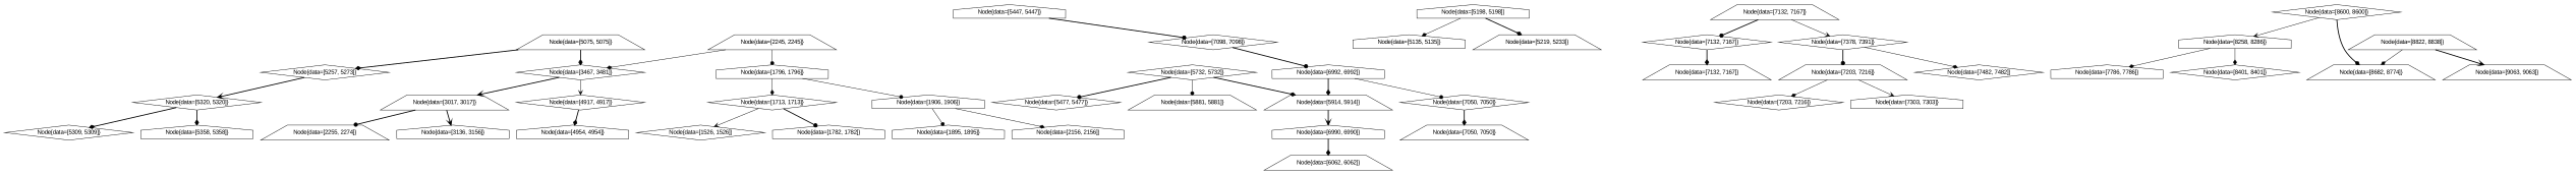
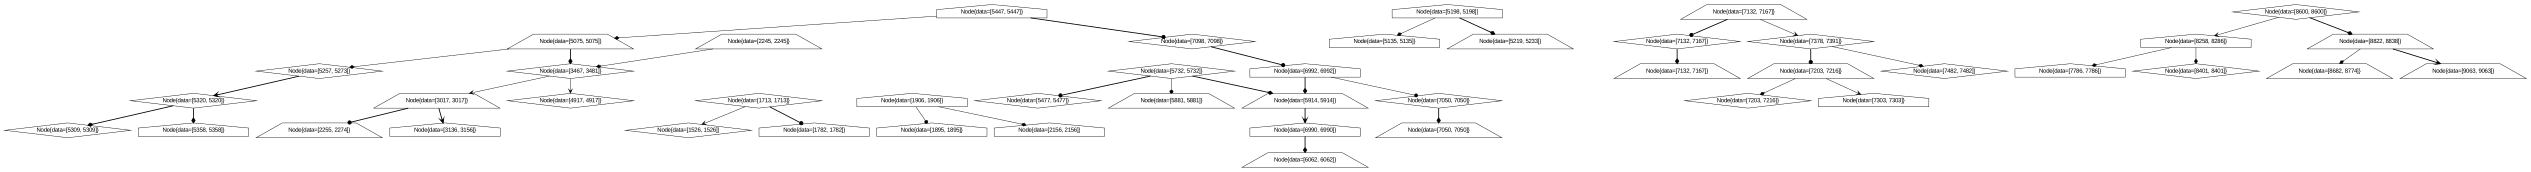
  digraph {
    fontname="Liberation Sans"
    node [fontname="Liberation Sans" shape=diamond]
    edge [arrowhead=diamond fontname="Liberation Sans" style=bold]
    n1 [label="Node{data=[5447, 5447]}" shape=house]
    n2 [label="Node{data=[5075, 5075]}" shape=trapezium]
    n3 [label="Node{data=[7098, 7098]}"]
    n4 [label="Node{data=[5257, 5273]}"]
    n5 [label="Node{data=[3467, 3481]}"]
    n6 [label="Node{data=[6992, 6992]}" shape=house]
    n7 [label="Node{data=[2245, 2245]}" shape=trapezium]
-   n8 [label="Node{data=[1796, 1796]}" shape=house]
    n9 [label="Node{data=[5320, 5320]}"]
    n10 [label="Node{data=[1713, 1713]}"]
    n11 [label="Node{data=[1906, 1906]}" shape=house]
    n12 [label="Node{data=[3017, 3017]}" shape=trapezium]
    n13 [label="Node{data=[4917, 4917]}"]
    n14 [label="Node{data=[1526, 1526]}"]
    n15 [label="Node{data=[1782, 1782]}" shape=house]
    n16 [label="Node{data=[1895, 1895]}" shape=house]
    n17 [label="Node{data=[2156, 2156]}" shape=house]
    n18 [label="Node{data=[2255, 2274]}" shape=trapezium]
    n19 [label="Node{data=[3136, 3156]}" shape=house]
-   n20 [label="Node{data=[4954, 4954]}" shape=house]
    n21 [label="Node{data=[5198, 5198]}" shape=house]
    n22 [label="Node{data=[5135, 5135]}" shape=house]
    n23 [label="Node{data=[5219, 5233]}" shape=trapezium]
    n24 [label="Node{data=[5309, 5309]}"]
    n25 [label="Node{data=[5358, 5358]}" shape=house]
    n26 [label="Node{data=[5914, 5914]}" shape=trapezium]
    n27 [label="Node{data=[7050, 7050]}"]
    n28 [label="Node{data=[6990, 6990]}" shape=house]
    n29 [label="Node{data=[7050, 7050]}" shape=trapezium]
    n30 [label="Node{data=[5732, 5732]}"]
    n31 [label="Node{data=[5477, 5477]}"]
    n32 [label="Node{data=[5881, 5881]}" shape=trapezium]
    n33 [label="Node{data=[6062, 6062]}" shape=trapezium]
    n34 [label="Node{data=[7132, 7167]}" shape=trapezium]
    n35 [label="Node{data=[7132, 7167]}"]
    n36 [label="Node{data=[7378, 7391]}"]
    n37 [label="Node{data=[8600, 8600]}"]
    n38 [label="Node{data=[8258, 8286]}" shape=house]
    n39 [label="Node{data=[8822, 8838]}" shape=trapezium]
    n40 [label="Node{data=[7132, 7167]}" shape=trapezium]
    n41 [label="Node{data=[7203, 7216]}" shape=trapezium]
    n42 [label="Node{data=[7482, 7482]}"]
    n43 [label="Node{data=[7203, 7216]}"]
    n44 [label="Node{data=[7303, 7303]}" shape=house]
    n45 [label="Node{data=[7786, 7786]}" shape=house]
    n46 [label="Node{data=[8401, 8401]}"]
    n47 [label="Node{data=[8682, 8774]}" shape=trapezium]
    n48 [label="Node{data=[9063, 9063]}" shape=trapezium]
+   n1 -> n2 [style=solid]
    n1 -> n3 [arrowhead=dot]
-   n2 -> n4
+   n2 -> n4 [style=solid]
    n2 -> n5
    n3 -> n6 [arrowhead=dot]
    n4 -> n9 [arrowhead=vee]
-   n5 -> n12 [arrowhead=vee]
+   n5 -> n12 [arrowhead=vee style=solid]
    n5 -> n13 [arrowhead=vee style=solid]
    n6 -> n26
    n6 -> n27 [arrowhead=dot style=solid]
    n7 -> n5 [style=solid]
-   n7 -> n8 [arrowhead=dot style=solid]
-   n8 -> n10 [style=solid]
-   n8 -> n11 [arrowhead=dot style=solid]
    n9 -> n24
    n9 -> n25
    n10 -> n14 [arrowhead=vee style=solid]
    n10 -> n15 [arrowhead=dot]
    n11 -> n16 [arrowhead=dot style=solid]
    n11 -> n17 [style=solid]
    n12 -> n18 [arrowhead=dot]
    n12 -> n19 [arrowhead=vee]
-   n13 -> n20
    n21 -> n22 [style=solid]
    n21 -> n23
    n26 -> n28 [arrowhead=vee]
    n27 -> n29
    n28 -> n33
    n30 -> n26
    n30 -> n31 [arrowhead=dot]
    n30 -> n32 [arrowhead=dot style=solid]
    n34 -> n35 [arrowhead=dot]
    n34 -> n36 [arrowhead=vee style=solid]
    n35 -> n40
    n36 -> n41 [arrowhead=dot]
    n36 -> n42 [style=solid]
    n37 -> n38 [arrowhead=vee style=solid]
-   n37 -> n47
+   n37 -> n39
    n38 -> n45 [style=solid]
    n38 -> n46 [style=solid]
    n39 -> n47 [style=solid]
    n39 -> n48 [arrowhead=vee]
    n41 -> n43 [style=solid]
    n41 -> n44 [arrowhead=vee style=solid]
  }
